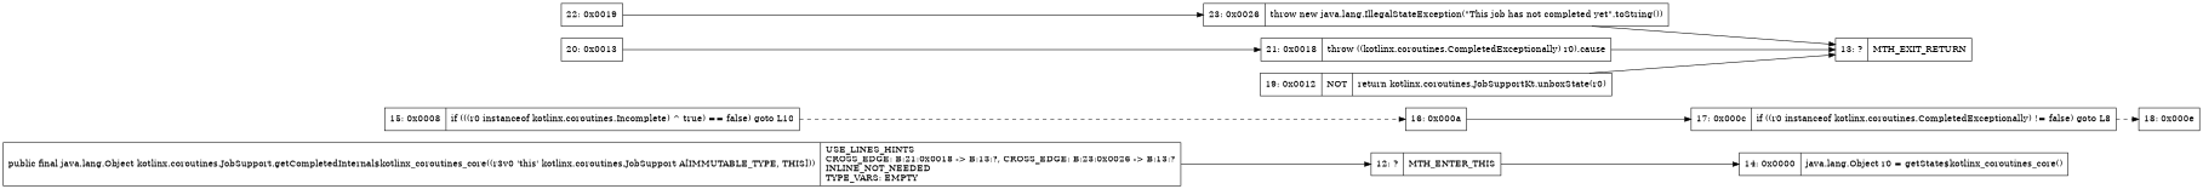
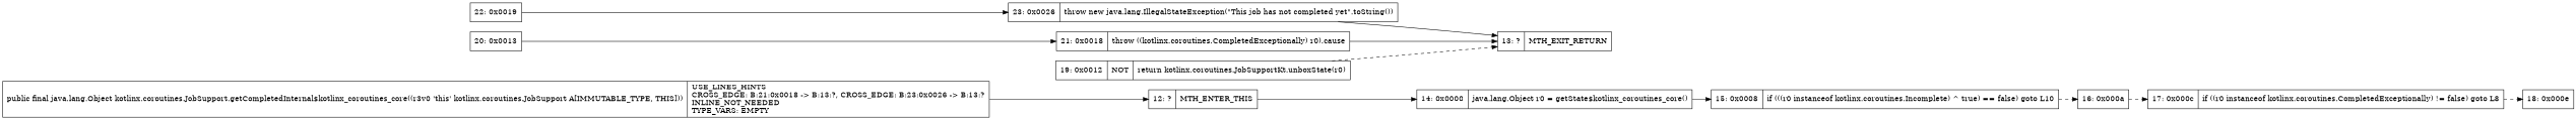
  digraph {
    rankdir=LR
    node [shape=record]
    n1 [label="{12\:\ ?|MTH_ENTER_THIS\l}"]
    n2 [label="{14\:\ 0x0000|java.lang.Object r0 = getState$kotlinx_coroutines_core()\l}"]
    n3 [label="{15\:\ 0x0008|if (((r0 instanceof kotlinx.coroutines.Incomplete) ^ true) == false) goto L10\l}"]
    n4 [label="{16\:\ 0x000a}"]
    n5 [label="{17\:\ 0x000c|if ((r0 instanceof kotlinx.coroutines.CompletedExceptionally) != false) goto L8\l}"]
    n6 [label="{22\:\ 0x0019}"]
    n7 [label="{23\:\ 0x0026|throw new java.lang.IllegalStateException(\"This job has not completed yet\".toString())\l}"]
    n8 [label="{18\:\ 0x000e}"]
    n9 [label="{20\:\ 0x0013}"]
    n10 [label="{21\:\ 0x0018|throw ((kotlinx.coroutines.CompletedExceptionally) r0).cause\l}"]
    n11 [label="{19\:\ 0x0012|NOT\l|return kotlinx.coroutines.JobSupportKt.unboxState(r0)\l}"]
    n12 [label="{13\:\ ?|MTH_EXIT_RETURN\l}"]
    n13 [label="{public final java.lang.Object kotlinx.coroutines.JobSupport.getCompletedInternal$kotlinx_coroutines_core((r3v0 'this' kotlinx.coroutines.JobSupport A[IMMUTABLE_TYPE, THIS]))  | USE_LINES_HINTS\lCROSS_EDGE: B:21:0x0018 \-\> B:13:?, CROSS_EDGE: B:23:0x0026 \-\> B:13:?\lINLINE_NOT_NEEDED\lTYPE_VARS: EMPTY\l}"]
    n1 -> n2
+   n2 -> n3
    n3 -> n4 [style=dashed]
-   n4 -> n5
+   n4 -> n5 [style=dashed]
    n5 -> n8 [style=dashed]
    n6 -> n7
    n7 -> n12
    n9 -> n10
    n10 -> n12
-   n11 -> n12
+   n11 -> n12 [style=dashed]
    n13 -> n1
  }
